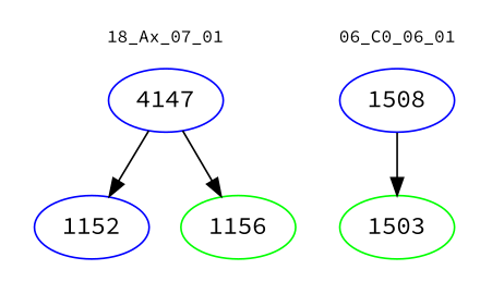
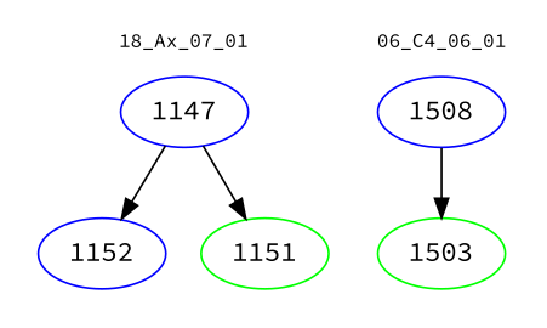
  digraph {
    fontname="Source Code Pro"
    node [color=blue fontname="Source Code Pro"]
    edge [color=black fontname="Source Code Pro"]
-   n1 [label=4147]
+   n1 [label=1147]
    n2 [label=1152]
-   n3 [color=green label=1156]
+   n3 [color=green label=1151]
    n4 [label=1508]
    n5 [color=green label=1503]
    subgraph cluster_1 {
      color=white
      fontsize=10
      label="18_Ax_07_01"
      n1
      n2
      n3
    }
    subgraph cluster_2 {
      color=white
      fontsize=10
-     label="06_C0_06_01"
+     label="06_C4_06_01"
      n4
      n5
    }
    n1 -> n2
    n1 -> n3
    n4 -> n5
  }
